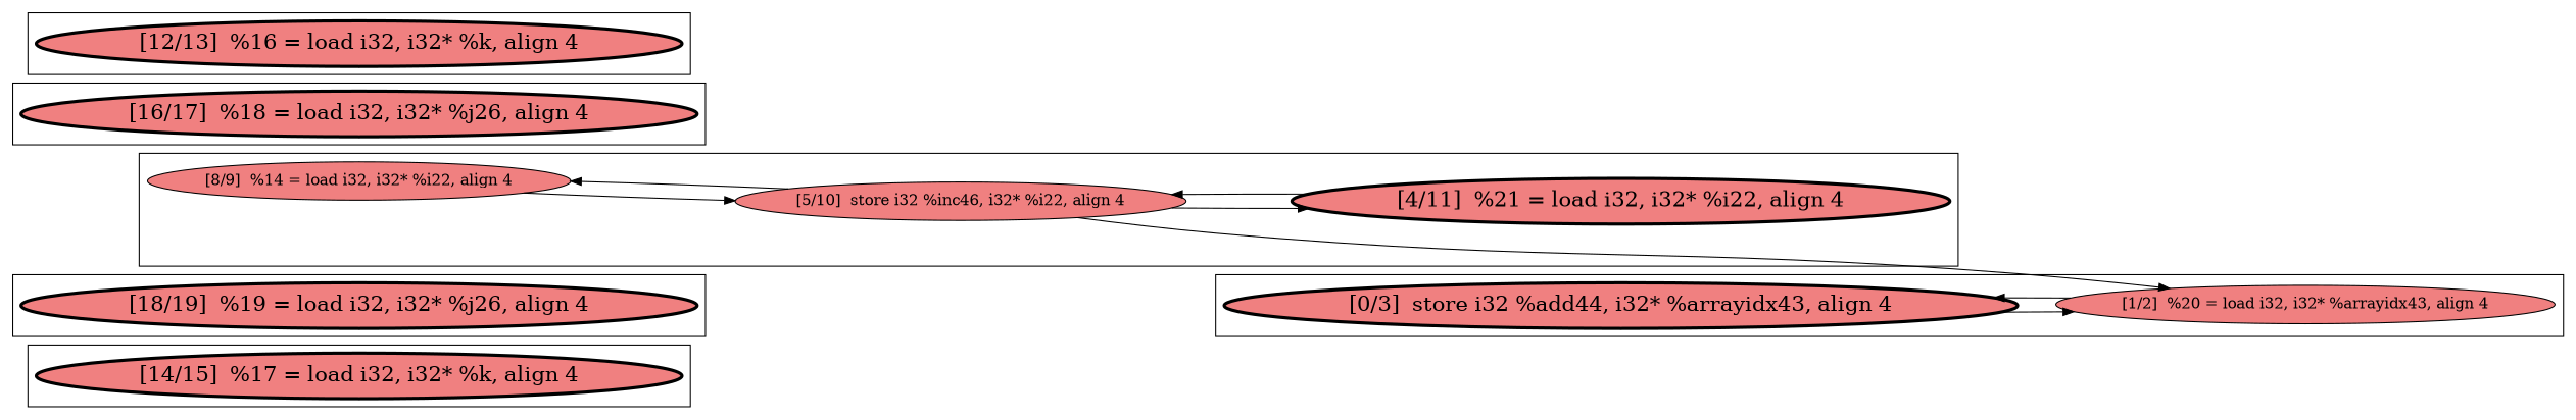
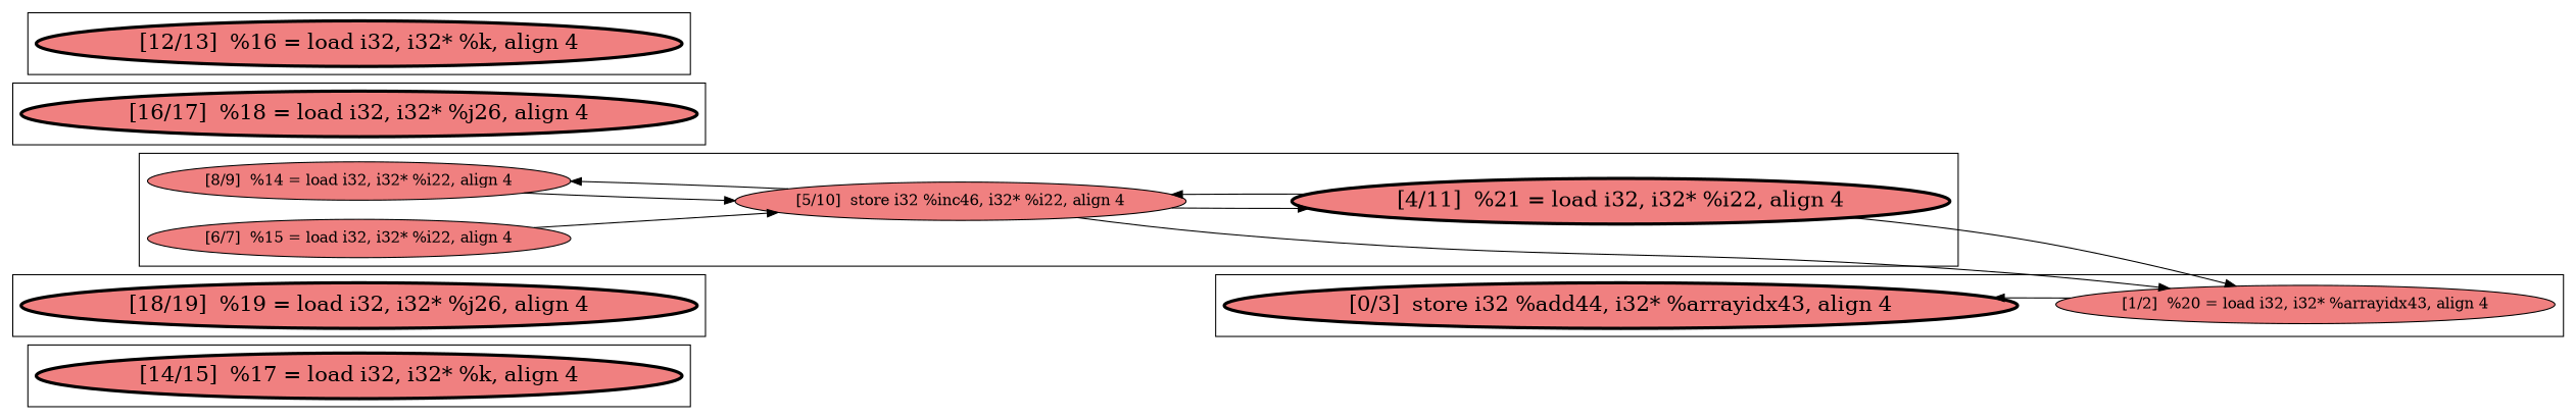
  digraph {
    rankdir=LR
    node [fillcolor=lightcoral fontsize=20 penwidth=3.0 shape=ellipse style=filled]
    n1 [label="[14/15]  %17 = load i32, i32* %k, align 4"]
    n2 [label="[18/19]  %19 = load i32, i32* %j26, align 4"]
    n3 [label="[8/9]  %14 = load i32, i32* %i22, align 4" fontsize="" penwidth=""]
    n4 [label="[5/10]  store i32 %inc46, i32* %i22, align 4" fontsize="" penwidth=""]
    n5 [label="[4/11]  %21 = load i32, i32* %i22, align 4"]
+   n6 [label="[6/7]  %15 = load i32, i32* %i22, align 4" fontsize="" penwidth=""]
    n7 [label="[16/17]  %18 = load i32, i32* %j26, align 4"]
    n8 [label="[0/3]  store i32 %add44, i32* %arrayidx43, align 4"]
    n9 [label="[1/2]  %20 = load i32, i32* %arrayidx43, align 4" fontsize="" penwidth=""]
    n10 [label="[12/13]  %16 = load i32, i32* %k, align 4"]
    subgraph cluster_1 {
      n1
    }
    subgraph cluster_2 {
      n2
    }
    subgraph cluster_3 {
      n3
      n4
      n5
+     n6
    }
    subgraph cluster_4 {
      n7
    }
    subgraph cluster_5 {
      n8
      n9
    }
    subgraph cluster_6 {
      n10
    }
    n3 -> n4
    n4 -> n3
    n4 -> n5
    n4 -> n9
    n5 -> n4
-   n8 -> n9
+   n6 -> n4
+   n5 -> n9
    n9 -> n8
  }
